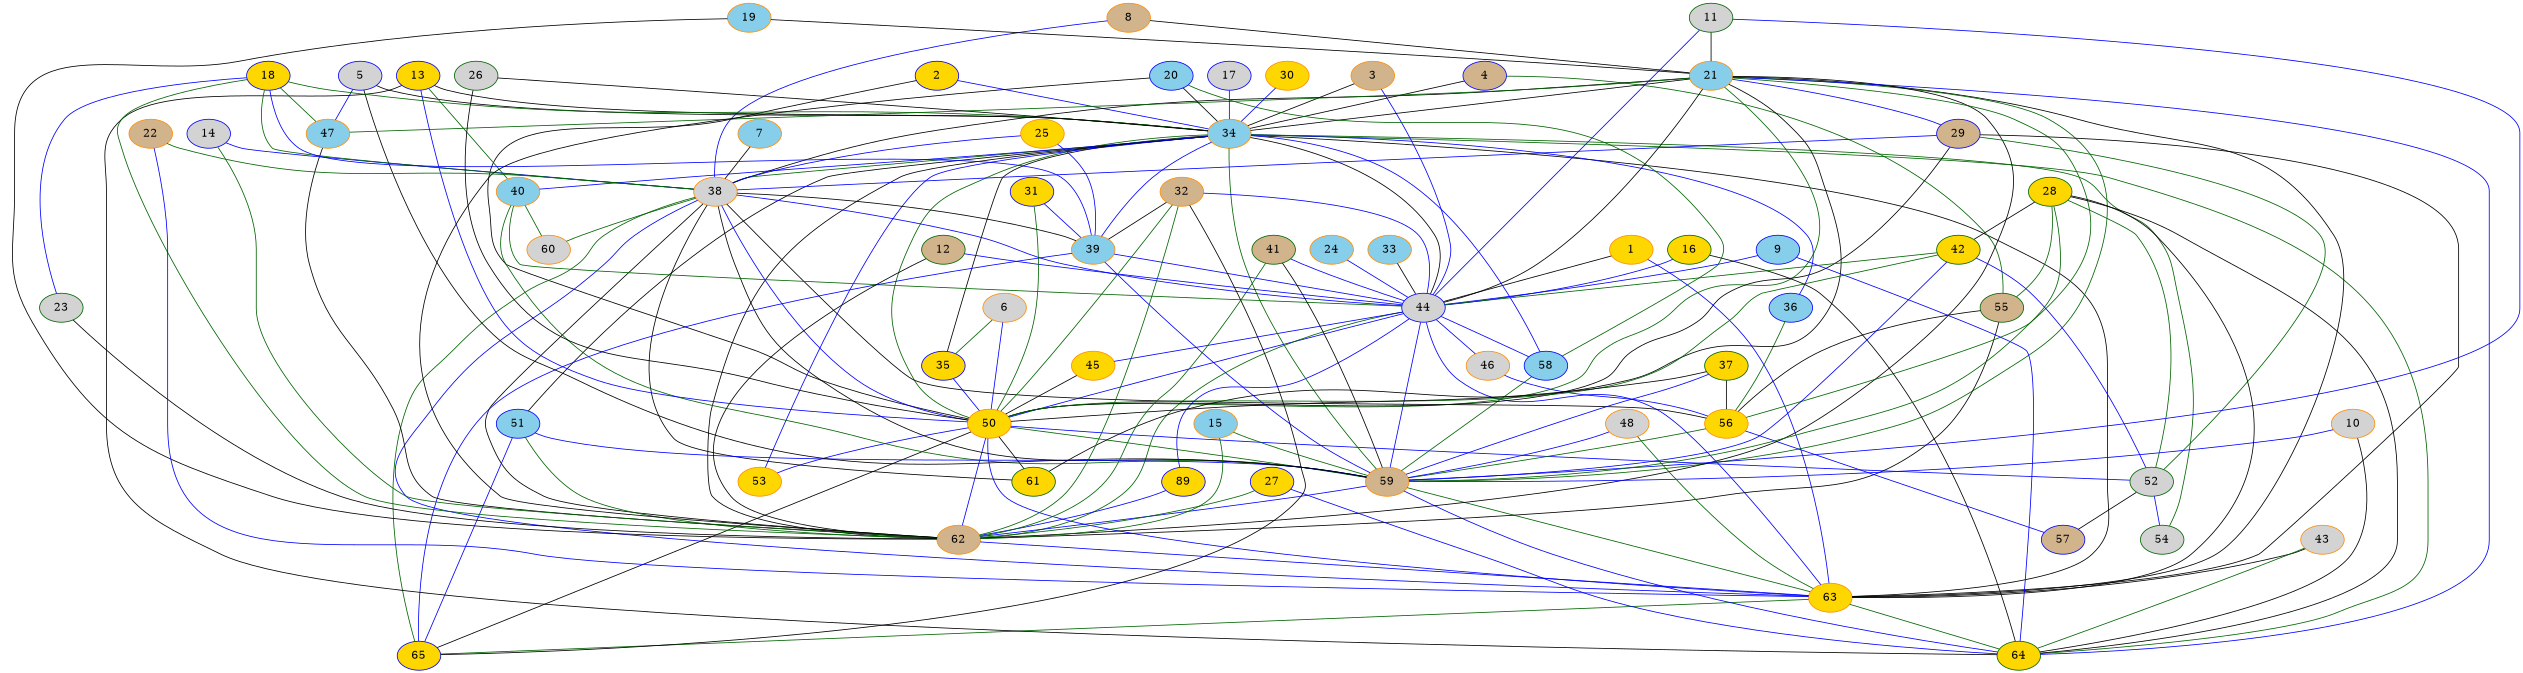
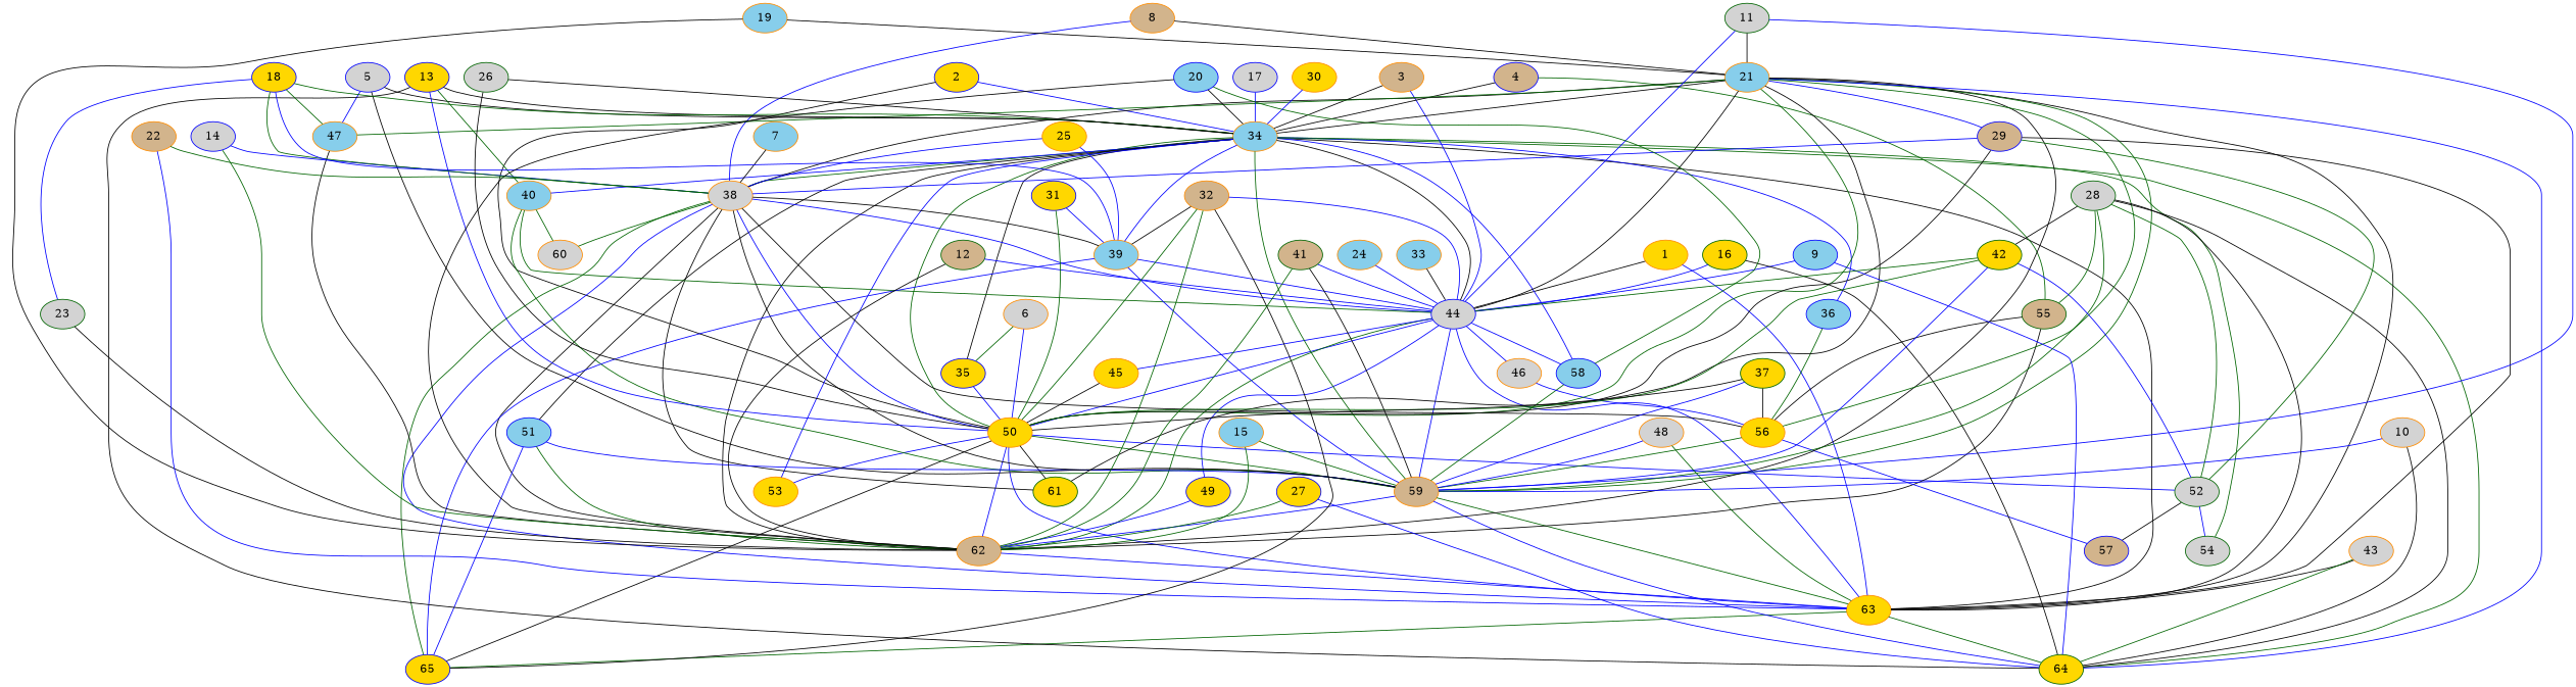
  graph {
    node [color=darkorange fillcolor=gold style=filled]
    edge [color=blue weight=1.0]
    44 [color=blue fillcolor=lightgrey]
    1
    63
    50
    59 [fillcolor=tan]
    62 [fillcolor=tan]
    58 [color=blue fillcolor=skyblue]
    45
    46 [fillcolor=lightgrey]
-   49 [color=blue label=89]
+   49 [color=blue]
    64 [color=darkgreen]
    65 [color=blue]
    2 [color=blue]
    34 [fillcolor=skyblue]
    35 [color=blue]
    38 [fillcolor=lightgrey]
    40 [fillcolor=skyblue]
    39 [fillcolor=skyblue]
    36 [color=blue fillcolor=skyblue]
    51 [color=blue fillcolor=skyblue]
    53
    54 [color=darkgreen fillcolor=lightgrey]
    61 [color=darkgreen]
    52 [color=darkgreen fillcolor=lightgrey]
    3 [fillcolor=tan]
    4 [color=blue fillcolor=tan]
    55 [color=darkgreen fillcolor=tan]
    56
    5 [color=blue fillcolor=lightgrey]
    47 [fillcolor=skyblue]
    6 [fillcolor=lightgrey]
    7 [fillcolor=skyblue]
    60 [fillcolor=lightgrey]
    8 [fillcolor=tan]
    21 [fillcolor=skyblue]
    29 [color=blue fillcolor=tan]
    9 [color=blue fillcolor=skyblue]
    10 [fillcolor=lightgrey]
    11 [color=darkgreen fillcolor=lightgrey]
    12 [color=darkgreen fillcolor=tan]
    13 [color=blue]
    14 [color=blue fillcolor=lightgrey]
    15 [fillcolor=skyblue]
    16 [color=darkgreen]
    17 [color=blue fillcolor=lightgrey]
    18 [color=blue]
    23 [color=darkgreen fillcolor=lightgrey]
    19 [fillcolor=skyblue]
    20 [color=blue fillcolor=skyblue]
    57 [color=blue fillcolor=tan]
    22 [fillcolor=tan]
    24 [fillcolor=skyblue]
    25
    26 [color=darkgreen fillcolor=lightgrey]
    27 [color=blue]
-   28 [color=darkgreen]
+   28 [color=darkgreen fillcolor=lightgrey]
    42 [color=darkgreen]
    30
    31 [color=blue]
    32 [fillcolor=tan]
    33 [fillcolor=skyblue]
    37 [color=darkgreen]
    41 [color=darkgreen fillcolor=tan]
    43 [fillcolor=lightgrey]
    48 [fillcolor=lightgrey]
    44 -- 63
    44 -- 50 [weight=2.0]
    44 -- 59 [weight=2.0]
    44 -- 62 [color=darkgreen]
    44 -- 58
    44 -- 45
    44 -- 46
    44 -- 49
    1 -- 44 [color=black]
    1 -- 63
    63 -- 64 [color=darkgreen]
    63 -- 65 [color=darkgreen]
    50 -- 63
    50 -- 59 [color=darkgreen weight=3.0]
    50 -- 62 [weight=2.0]
    50 -- 65 [color=black]
    50 -- 53
    50 -- 61 [color=black weight=2.0]
    50 -- 52
    59 -- 63 [color=darkgreen weight=2.0]
    59 -- 62 [weight=2.0]
    59 -- 64
    62 -- 63
    58 -- 59 [color=darkgreen]
    45 -- 50 [color=black]
    46 -- 56
    49 -- 62
    2 -- 50 [color=black]
    2 -- 34
    34 -- 44 [color=black weight=3.0]
    34 -- 63 [color=black weight=3.0]
    34 -- 50 [color=darkgreen weight=2.0]
    34 -- 59 [color=darkgreen weight=4.0]
    34 -- 62 [color=black weight=2.0]
    34 -- 58 [weight=2.0]
    34 -- 64 [color=darkgreen]
    34 -- 35 [color=black weight=2.0]
    34 -- 38 [color=darkgreen weight=3.0]
    34 -- 40
    34 -- 39 [weight=2.0]
    34 -- 36
    34 -- 51 [color=black]
    34 -- 53
    34 -- 54 [color=darkgreen]
    35 -- 50 [weight=2.0]
    38 -- 44 [weight=2.0]
    38 -- 63
    38 -- 50 [weight=2.0]
    38 -- 59 [color=black weight=2.0]
    38 -- 62 [color=black]
    38 -- 65 [color=darkgreen]
    38 -- 39 [color=black]
    38 -- 61 [color=black weight=2.0]
    38 -- 56 [color=black]
    38 -- 60 [color=darkgreen weight=2.0]
    40 -- 44 [color=darkgreen weight=2.0]
    40 -- 59 [color=darkgreen]
    40 -- 60 [color=darkgreen]
    39 -- 44
    39 -- 59
    39 -- 65
    36 -- 56 [color=darkgreen]
    51 -- 59
    51 -- 62 [color=darkgreen]
    51 -- 65
    52 -- 54
    52 -- 57 [color=black]
    3 -- 44
    3 -- 34 [color=black]
    4 -- 34 [color=black]
    4 -- 55 [color=darkgreen]
    55 -- 62 [color=black]
    55 -- 56 [color=black]
    56 -- 59 [color=darkgreen weight=2.0]
    56 -- 57
    5 -- 59 [color=black]
    5 -- 34 [color=black]
    5 -- 47
    47 -- 62 [color=black]
    6 -- 50
    6 -- 35 [color=darkgreen]
    7 -- 38 [color=black]
    8 -- 38
    8 -- 21 [color=black]
    21 -- 44 [color=black weight=2.0]
    21 -- 63 [color=black]
    21 -- 50 [color=darkgreen]
    21 -- 59 [color=darkgreen weight=2.0]
    21 -- 62 [color=black]
    21 -- 64
    21 -- 34 [color=black weight=2.0]
    21 -- 38 [color=black weight=2.0]
    21 -- 61 [color=black]
    21 -- 56 [color=darkgreen]
    21 -- 47 [color=darkgreen]
    21 -- 29
    29 -- 63 [color=black]
    29 -- 50 [color=black]
    29 -- 38
    29 -- 52 [color=darkgreen]
    9 -- 44
    9 -- 64
    10 -- 59
    10 -- 64 [color=black]
    11 -- 44
    11 -- 59
    11 -- 21 [color=black]
    12 -- 44
    12 -- 62 [color=black]
    13 -- 50
    13 -- 64 [color=black]
    13 -- 34 [color=black]
    13 -- 40 [color=darkgreen]
    14 -- 62 [color=darkgreen]
    14 -- 38
    15 -- 59 [color=darkgreen]
    15 -- 62 [color=darkgreen]
    16 -- 44
    16 -- 64 [color=black]
    17 -- 34 [weight=2.0]
-   18 -- 62 [color=darkgreen]
    18 -- 34 [color=darkgreen]
    18 -- 38 [color=darkgreen]
    18 -- 39
    18 -- 47 [color=darkgreen]
    18 -- 23
    23 -- 62 [color=black]
    19 -- 62 [color=black]
    19 -- 21 [color=black]
    20 -- 62 [color=black]
    20 -- 58 [color=darkgreen weight=2.0]
    20 -- 34 [color=black]
    22 -- 63
    22 -- 38 [color=darkgreen]
    24 -- 44
    25 -- 38
    25 -- 39
    26 -- 50 [color=black weight=2.0]
    26 -- 34 [color=black]
    27 -- 62 [color=darkgreen]
    27 -- 64
    28 -- 63 [color=black]
    28 -- 59 [color=darkgreen weight=2.0]
    28 -- 64 [color=black]
    28 -- 52 [color=darkgreen]
    28 -- 55 [color=darkgreen]
    28 -- 42 [color=black]
    42 -- 44 [color=darkgreen weight=2.0]
    42 -- 50 [color=darkgreen]
    42 -- 59
    42 -- 52
    30 -- 34 [weight=2.0]
    31 -- 50 [color=darkgreen]
    31 -- 39
    32 -- 44
    32 -- 50 [color=darkgreen]
    32 -- 62 [color=darkgreen]
    32 -- 65 [color=black]
    32 -- 39 [color=black]
    33 -- 44 [color=black]
    37 -- 50 [color=black]
    37 -- 59
    37 -- 56 [color=black]
    41 -- 44
    41 -- 59 [color=black]
    41 -- 62 [color=darkgreen]
    43 -- 63 [color=black]
    43 -- 64 [color=darkgreen]
    48 -- 63 [color=darkgreen]
    48 -- 59
  }
